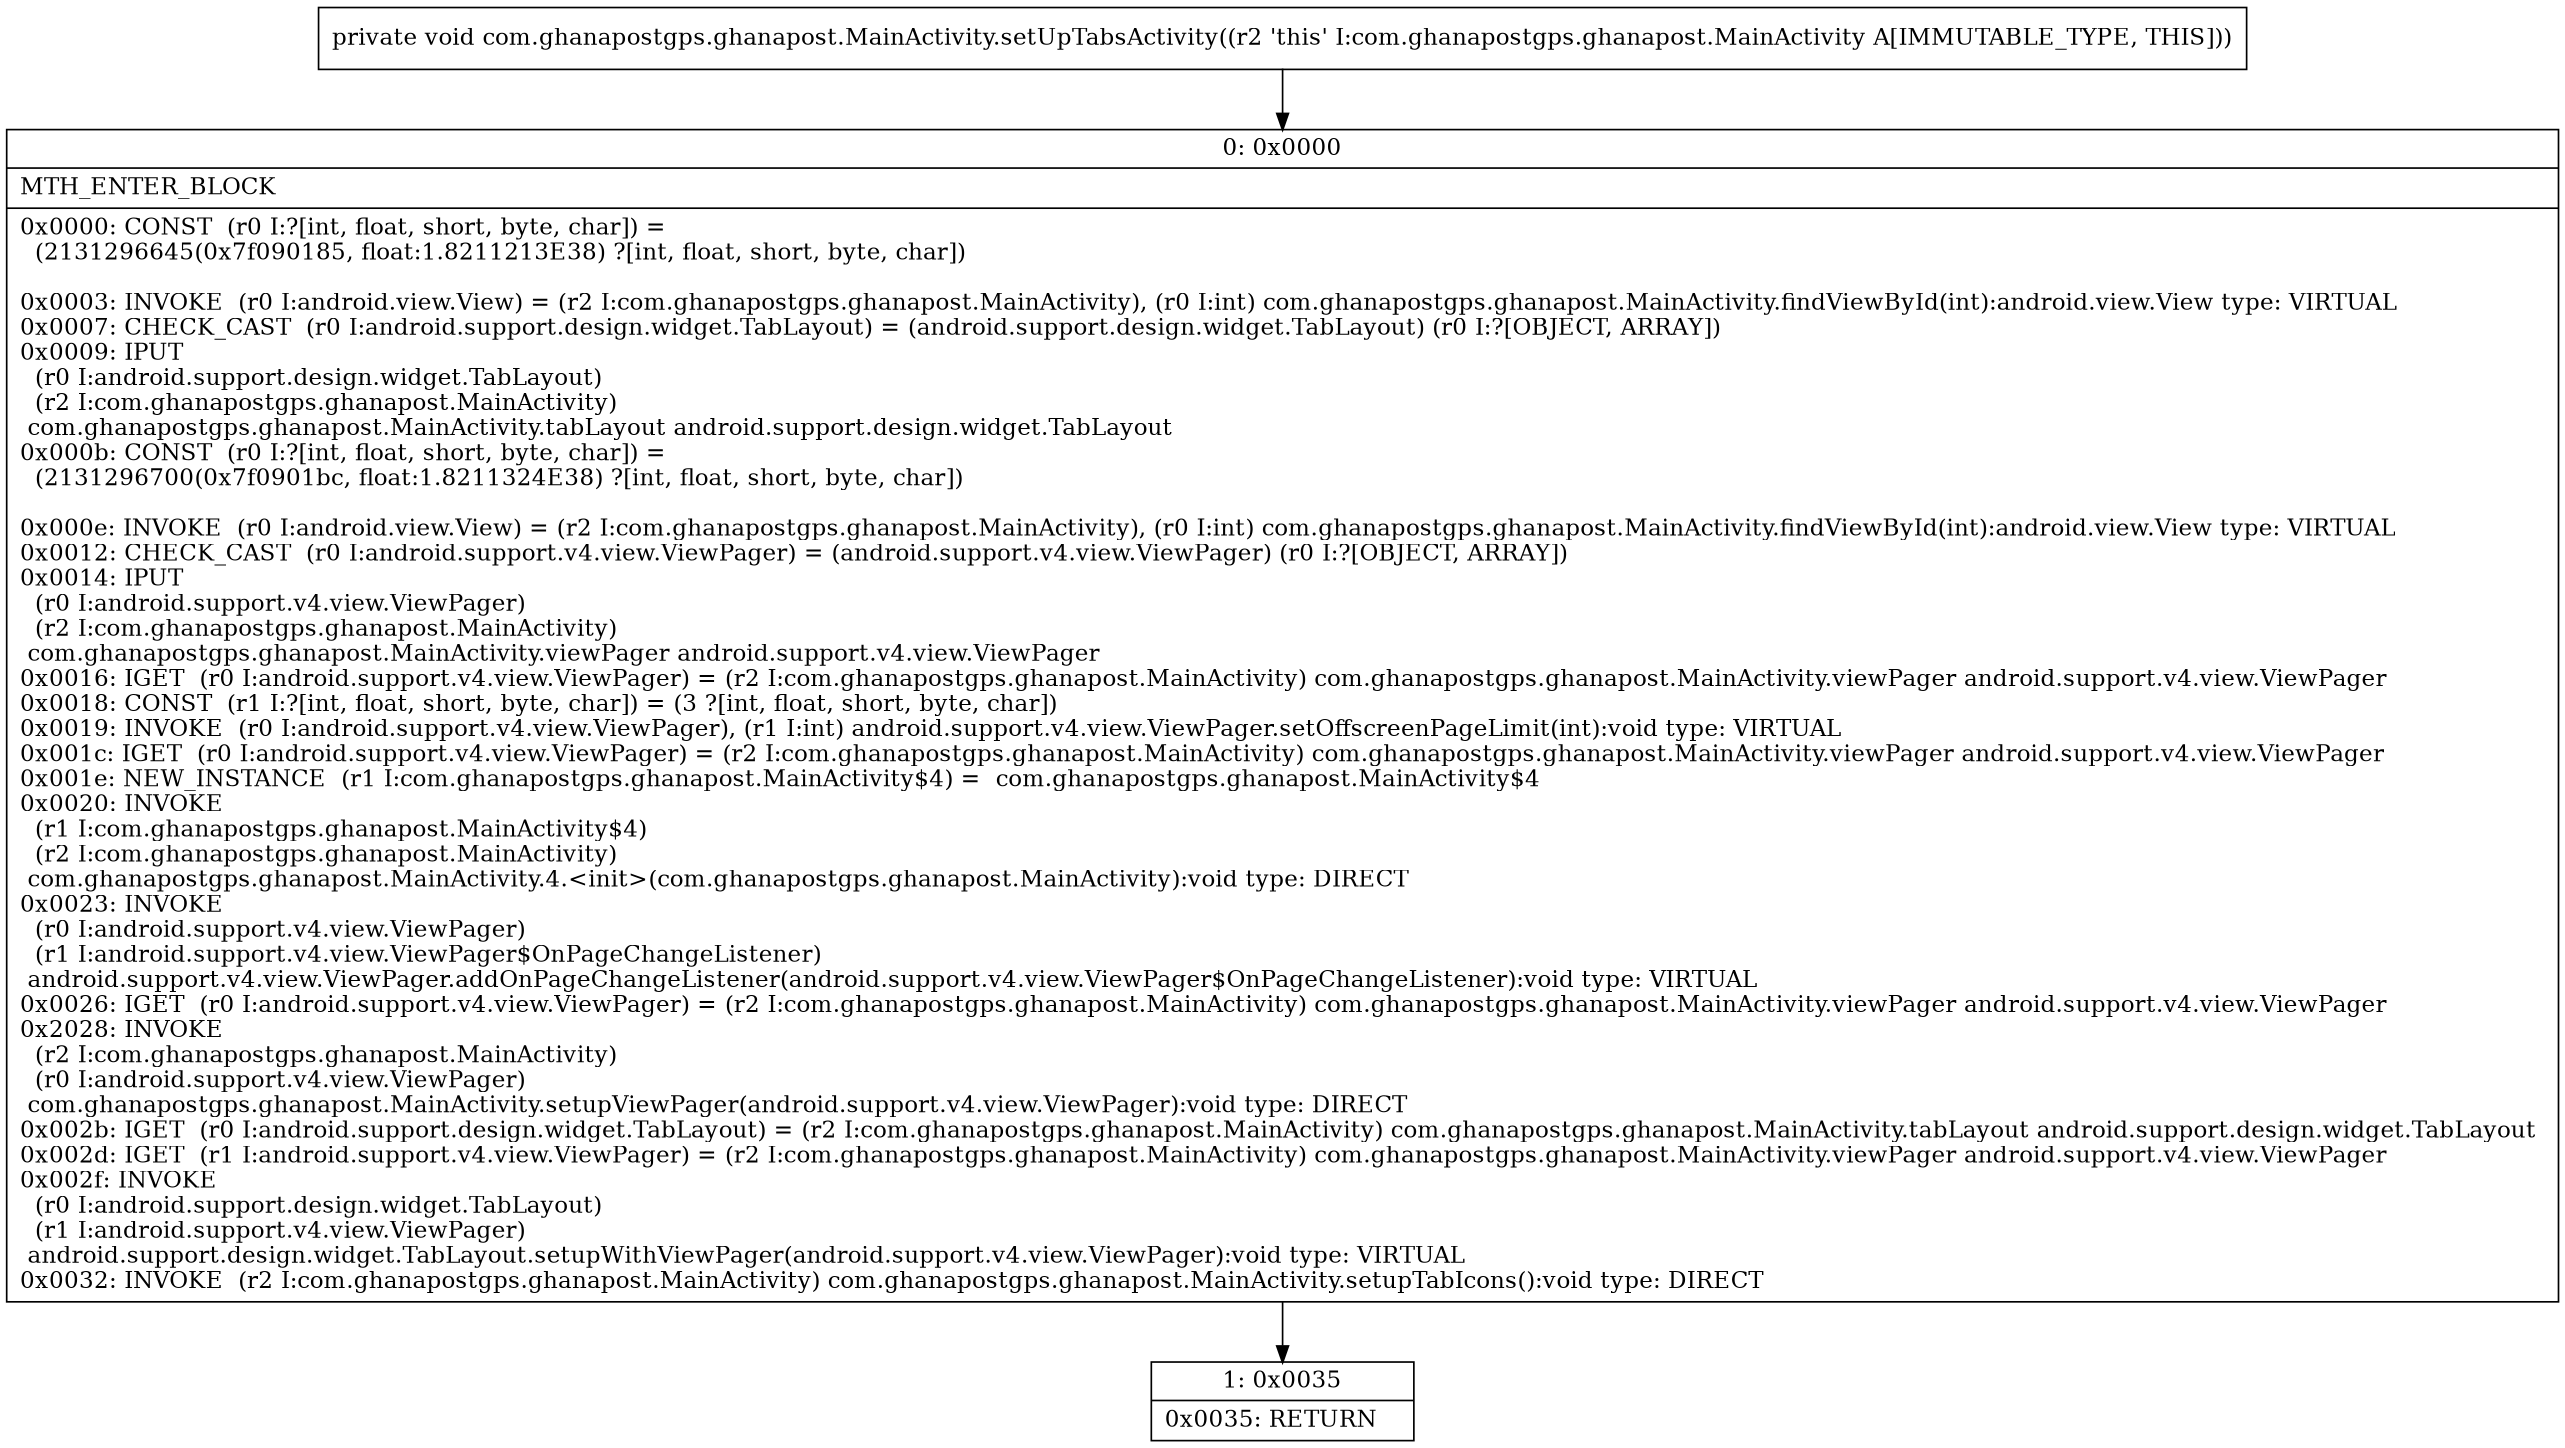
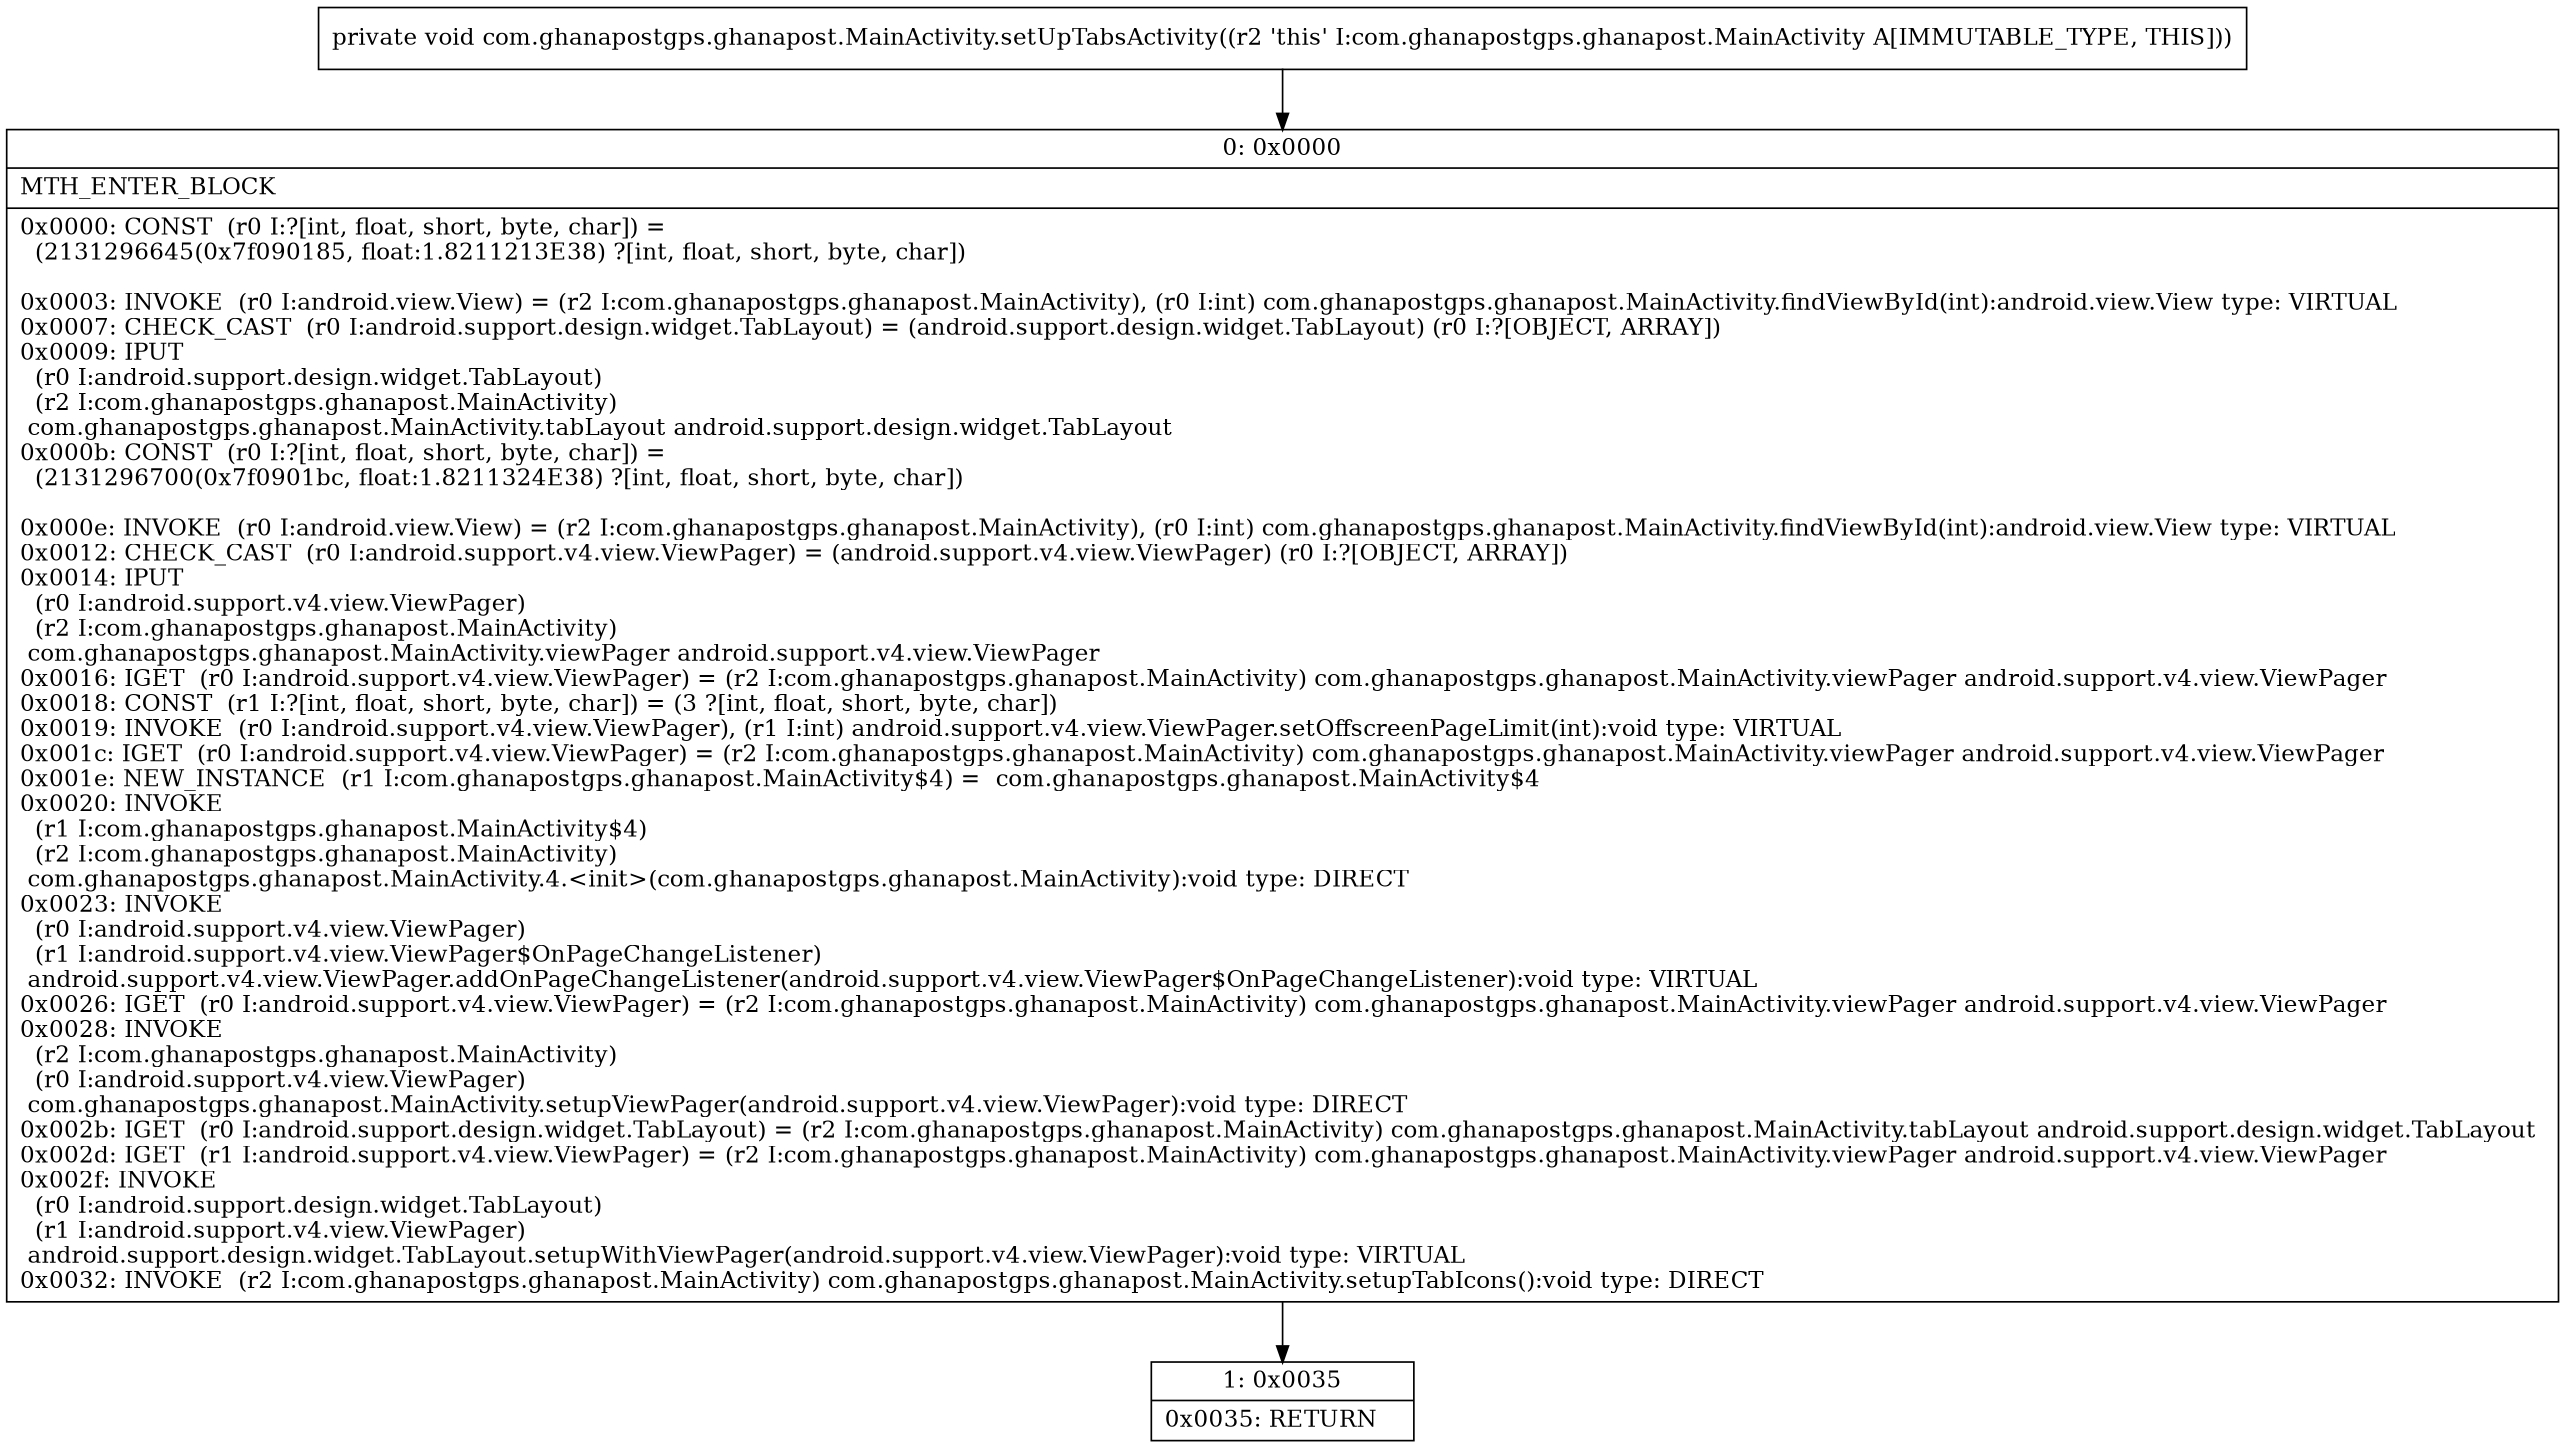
  digraph {
    node [shape=record]
-   n1 [label="{0\:\ 0x0000|MTH_ENTER_BLOCK\l|0x0000: CONST  (r0 I:?[int, float, short, byte, char]) = \l  (2131296645(0x7f090185, float:1.8211213E38) ?[int, float, short, byte, char])\l \l0x0003: INVOKE  (r0 I:android.view.View) = (r2 I:com.ghanapostgps.ghanapost.MainActivity), (r0 I:int) com.ghanapostgps.ghanapost.MainActivity.findViewById(int):android.view.View type: VIRTUAL \l0x0007: CHECK_CAST  (r0 I:android.support.design.widget.TabLayout) = (android.support.design.widget.TabLayout) (r0 I:?[OBJECT, ARRAY]) \l0x0009: IPUT  \l  (r0 I:android.support.design.widget.TabLayout)\l  (r2 I:com.ghanapostgps.ghanapost.MainActivity)\l com.ghanapostgps.ghanapost.MainActivity.tabLayout android.support.design.widget.TabLayout \l0x000b: CONST  (r0 I:?[int, float, short, byte, char]) = \l  (2131296700(0x7f0901bc, float:1.8211324E38) ?[int, float, short, byte, char])\l \l0x000e: INVOKE  (r0 I:android.view.View) = (r2 I:com.ghanapostgps.ghanapost.MainActivity), (r0 I:int) com.ghanapostgps.ghanapost.MainActivity.findViewById(int):android.view.View type: VIRTUAL \l0x0012: CHECK_CAST  (r0 I:android.support.v4.view.ViewPager) = (android.support.v4.view.ViewPager) (r0 I:?[OBJECT, ARRAY]) \l0x0014: IPUT  \l  (r0 I:android.support.v4.view.ViewPager)\l  (r2 I:com.ghanapostgps.ghanapost.MainActivity)\l com.ghanapostgps.ghanapost.MainActivity.viewPager android.support.v4.view.ViewPager \l0x0016: IGET  (r0 I:android.support.v4.view.ViewPager) = (r2 I:com.ghanapostgps.ghanapost.MainActivity) com.ghanapostgps.ghanapost.MainActivity.viewPager android.support.v4.view.ViewPager \l0x0018: CONST  (r1 I:?[int, float, short, byte, char]) = (3 ?[int, float, short, byte, char]) \l0x0019: INVOKE  (r0 I:android.support.v4.view.ViewPager), (r1 I:int) android.support.v4.view.ViewPager.setOffscreenPageLimit(int):void type: VIRTUAL \l0x001c: IGET  (r0 I:android.support.v4.view.ViewPager) = (r2 I:com.ghanapostgps.ghanapost.MainActivity) com.ghanapostgps.ghanapost.MainActivity.viewPager android.support.v4.view.ViewPager \l0x001e: NEW_INSTANCE  (r1 I:com.ghanapostgps.ghanapost.MainActivity$4) =  com.ghanapostgps.ghanapost.MainActivity$4 \l0x0020: INVOKE  \l  (r1 I:com.ghanapostgps.ghanapost.MainActivity$4)\l  (r2 I:com.ghanapostgps.ghanapost.MainActivity)\l com.ghanapostgps.ghanapost.MainActivity.4.\<init\>(com.ghanapostgps.ghanapost.MainActivity):void type: DIRECT \l0x0023: INVOKE  \l  (r0 I:android.support.v4.view.ViewPager)\l  (r1 I:android.support.v4.view.ViewPager$OnPageChangeListener)\l android.support.v4.view.ViewPager.addOnPageChangeListener(android.support.v4.view.ViewPager$OnPageChangeListener):void type: VIRTUAL \l0x0026: IGET  (r0 I:android.support.v4.view.ViewPager) = (r2 I:com.ghanapostgps.ghanapost.MainActivity) com.ghanapostgps.ghanapost.MainActivity.viewPager android.support.v4.view.ViewPager \l0x2028: INVOKE  \l  (r2 I:com.ghanapostgps.ghanapost.MainActivity)\l  (r0 I:android.support.v4.view.ViewPager)\l com.ghanapostgps.ghanapost.MainActivity.setupViewPager(android.support.v4.view.ViewPager):void type: DIRECT \l0x002b: IGET  (r0 I:android.support.design.widget.TabLayout) = (r2 I:com.ghanapostgps.ghanapost.MainActivity) com.ghanapostgps.ghanapost.MainActivity.tabLayout android.support.design.widget.TabLayout \l0x002d: IGET  (r1 I:android.support.v4.view.ViewPager) = (r2 I:com.ghanapostgps.ghanapost.MainActivity) com.ghanapostgps.ghanapost.MainActivity.viewPager android.support.v4.view.ViewPager \l0x002f: INVOKE  \l  (r0 I:android.support.design.widget.TabLayout)\l  (r1 I:android.support.v4.view.ViewPager)\l android.support.design.widget.TabLayout.setupWithViewPager(android.support.v4.view.ViewPager):void type: VIRTUAL \l0x0032: INVOKE  (r2 I:com.ghanapostgps.ghanapost.MainActivity) com.ghanapostgps.ghanapost.MainActivity.setupTabIcons():void type: DIRECT \l}"]
+   n1 [label="{0\:\ 0x0000|MTH_ENTER_BLOCK\l|0x0000: CONST  (r0 I:?[int, float, short, byte, char]) = \l  (2131296645(0x7f090185, float:1.8211213E38) ?[int, float, short, byte, char])\l \l0x0003: INVOKE  (r0 I:android.view.View) = (r2 I:com.ghanapostgps.ghanapost.MainActivity), (r0 I:int) com.ghanapostgps.ghanapost.MainActivity.findViewById(int):android.view.View type: VIRTUAL \l0x0007: CHECK_CAST  (r0 I:android.support.design.widget.TabLayout) = (android.support.design.widget.TabLayout) (r0 I:?[OBJECT, ARRAY]) \l0x0009: IPUT  \l  (r0 I:android.support.design.widget.TabLayout)\l  (r2 I:com.ghanapostgps.ghanapost.MainActivity)\l com.ghanapostgps.ghanapost.MainActivity.tabLayout android.support.design.widget.TabLayout \l0x000b: CONST  (r0 I:?[int, float, short, byte, char]) = \l  (2131296700(0x7f0901bc, float:1.8211324E38) ?[int, float, short, byte, char])\l \l0x000e: INVOKE  (r0 I:android.view.View) = (r2 I:com.ghanapostgps.ghanapost.MainActivity), (r0 I:int) com.ghanapostgps.ghanapost.MainActivity.findViewById(int):android.view.View type: VIRTUAL \l0x0012: CHECK_CAST  (r0 I:android.support.v4.view.ViewPager) = (android.support.v4.view.ViewPager) (r0 I:?[OBJECT, ARRAY]) \l0x0014: IPUT  \l  (r0 I:android.support.v4.view.ViewPager)\l  (r2 I:com.ghanapostgps.ghanapost.MainActivity)\l com.ghanapostgps.ghanapost.MainActivity.viewPager android.support.v4.view.ViewPager \l0x0016: IGET  (r0 I:android.support.v4.view.ViewPager) = (r2 I:com.ghanapostgps.ghanapost.MainActivity) com.ghanapostgps.ghanapost.MainActivity.viewPager android.support.v4.view.ViewPager \l0x0018: CONST  (r1 I:?[int, float, short, byte, char]) = (3 ?[int, float, short, byte, char]) \l0x0019: INVOKE  (r0 I:android.support.v4.view.ViewPager), (r1 I:int) android.support.v4.view.ViewPager.setOffscreenPageLimit(int):void type: VIRTUAL \l0x001c: IGET  (r0 I:android.support.v4.view.ViewPager) = (r2 I:com.ghanapostgps.ghanapost.MainActivity) com.ghanapostgps.ghanapost.MainActivity.viewPager android.support.v4.view.ViewPager \l0x001e: NEW_INSTANCE  (r1 I:com.ghanapostgps.ghanapost.MainActivity$4) =  com.ghanapostgps.ghanapost.MainActivity$4 \l0x0020: INVOKE  \l  (r1 I:com.ghanapostgps.ghanapost.MainActivity$4)\l  (r2 I:com.ghanapostgps.ghanapost.MainActivity)\l com.ghanapostgps.ghanapost.MainActivity.4.\<init\>(com.ghanapostgps.ghanapost.MainActivity):void type: DIRECT \l0x0023: INVOKE  \l  (r0 I:android.support.v4.view.ViewPager)\l  (r1 I:android.support.v4.view.ViewPager$OnPageChangeListener)\l android.support.v4.view.ViewPager.addOnPageChangeListener(android.support.v4.view.ViewPager$OnPageChangeListener):void type: VIRTUAL \l0x0026: IGET  (r0 I:android.support.v4.view.ViewPager) = (r2 I:com.ghanapostgps.ghanapost.MainActivity) com.ghanapostgps.ghanapost.MainActivity.viewPager android.support.v4.view.ViewPager \l0x0028: INVOKE  \l  (r2 I:com.ghanapostgps.ghanapost.MainActivity)\l  (r0 I:android.support.v4.view.ViewPager)\l com.ghanapostgps.ghanapost.MainActivity.setupViewPager(android.support.v4.view.ViewPager):void type: DIRECT \l0x002b: IGET  (r0 I:android.support.design.widget.TabLayout) = (r2 I:com.ghanapostgps.ghanapost.MainActivity) com.ghanapostgps.ghanapost.MainActivity.tabLayout android.support.design.widget.TabLayout \l0x002d: IGET  (r1 I:android.support.v4.view.ViewPager) = (r2 I:com.ghanapostgps.ghanapost.MainActivity) com.ghanapostgps.ghanapost.MainActivity.viewPager android.support.v4.view.ViewPager \l0x002f: INVOKE  \l  (r0 I:android.support.design.widget.TabLayout)\l  (r1 I:android.support.v4.view.ViewPager)\l android.support.design.widget.TabLayout.setupWithViewPager(android.support.v4.view.ViewPager):void type: VIRTUAL \l0x0032: INVOKE  (r2 I:com.ghanapostgps.ghanapost.MainActivity) com.ghanapostgps.ghanapost.MainActivity.setupTabIcons():void type: DIRECT \l}"]
    n2 [label="{1\:\ 0x0035|0x0035: RETURN   \l}"]
    n3 [label="{private void com.ghanapostgps.ghanapost.MainActivity.setUpTabsActivity((r2 'this' I:com.ghanapostgps.ghanapost.MainActivity A[IMMUTABLE_TYPE, THIS])) }"]
    n1 -> n2
    n3 -> n1
  }
